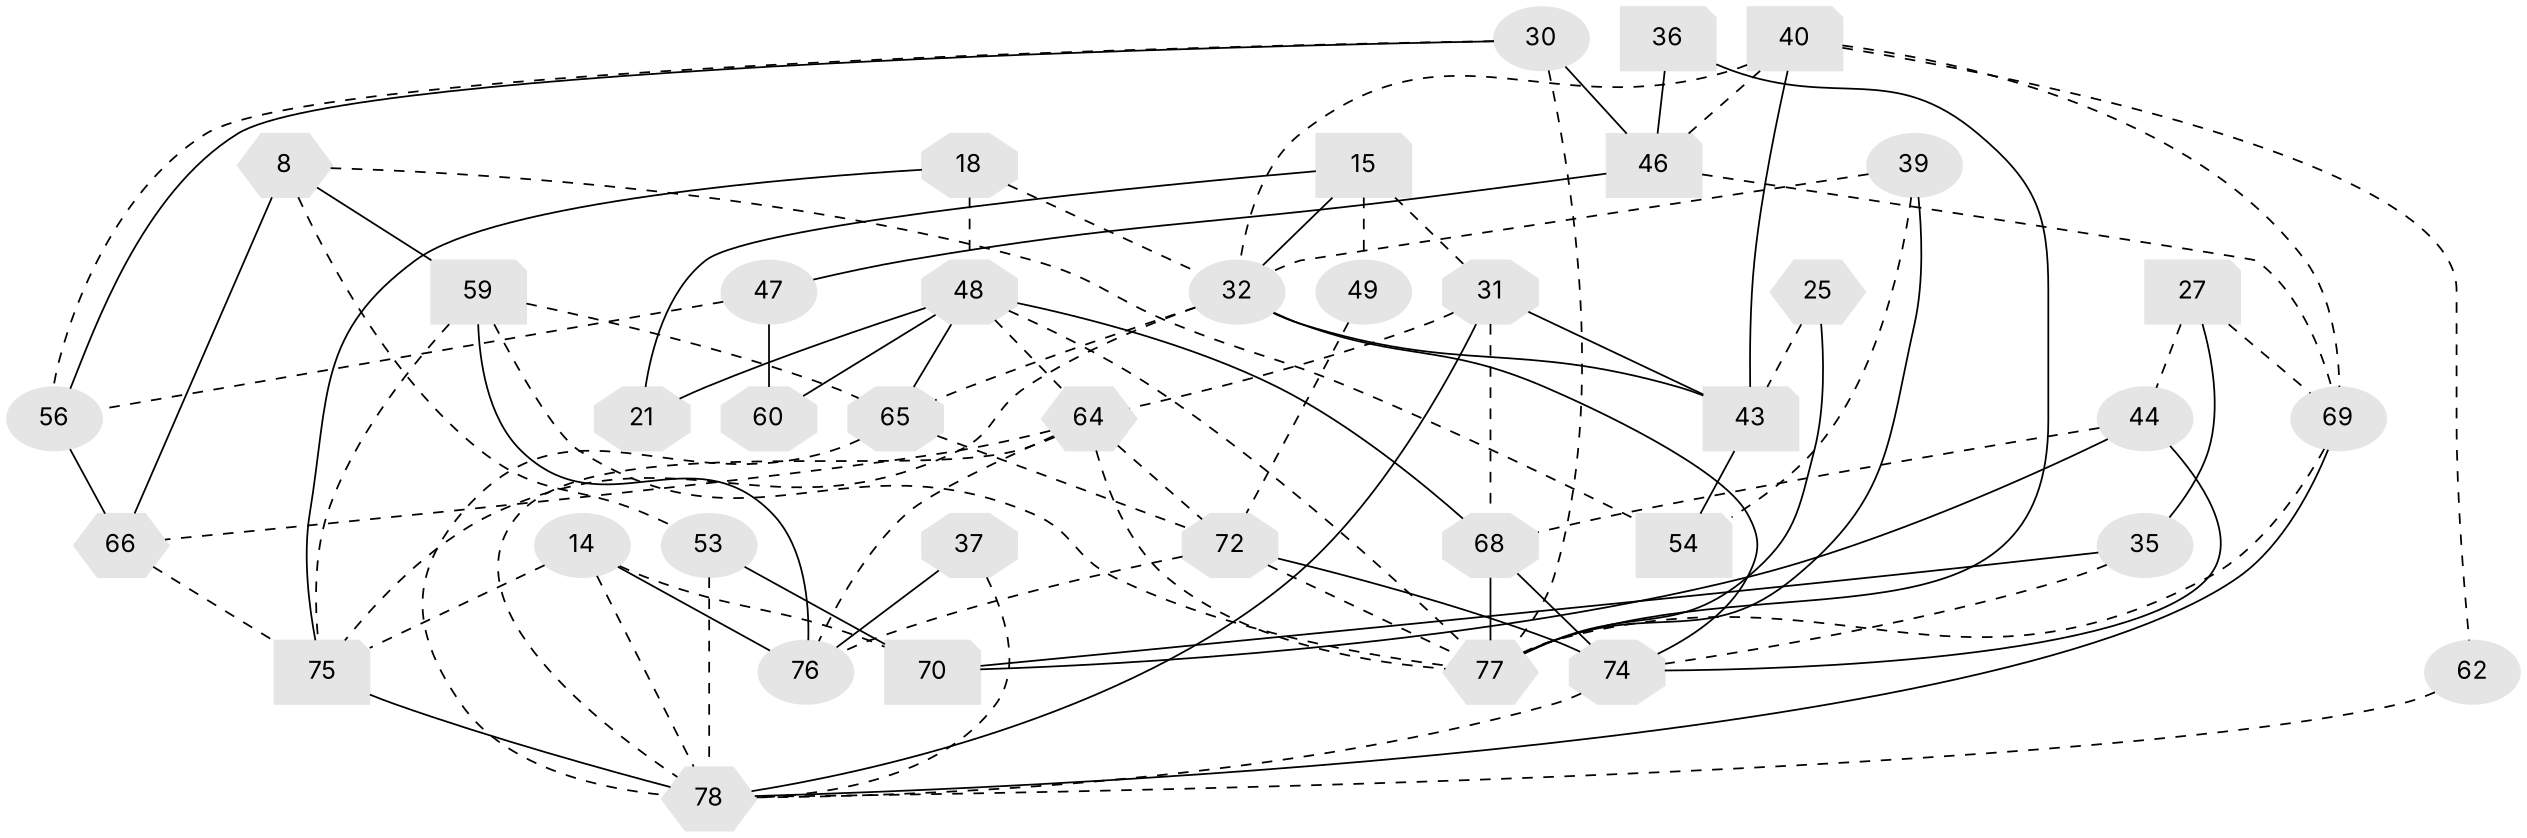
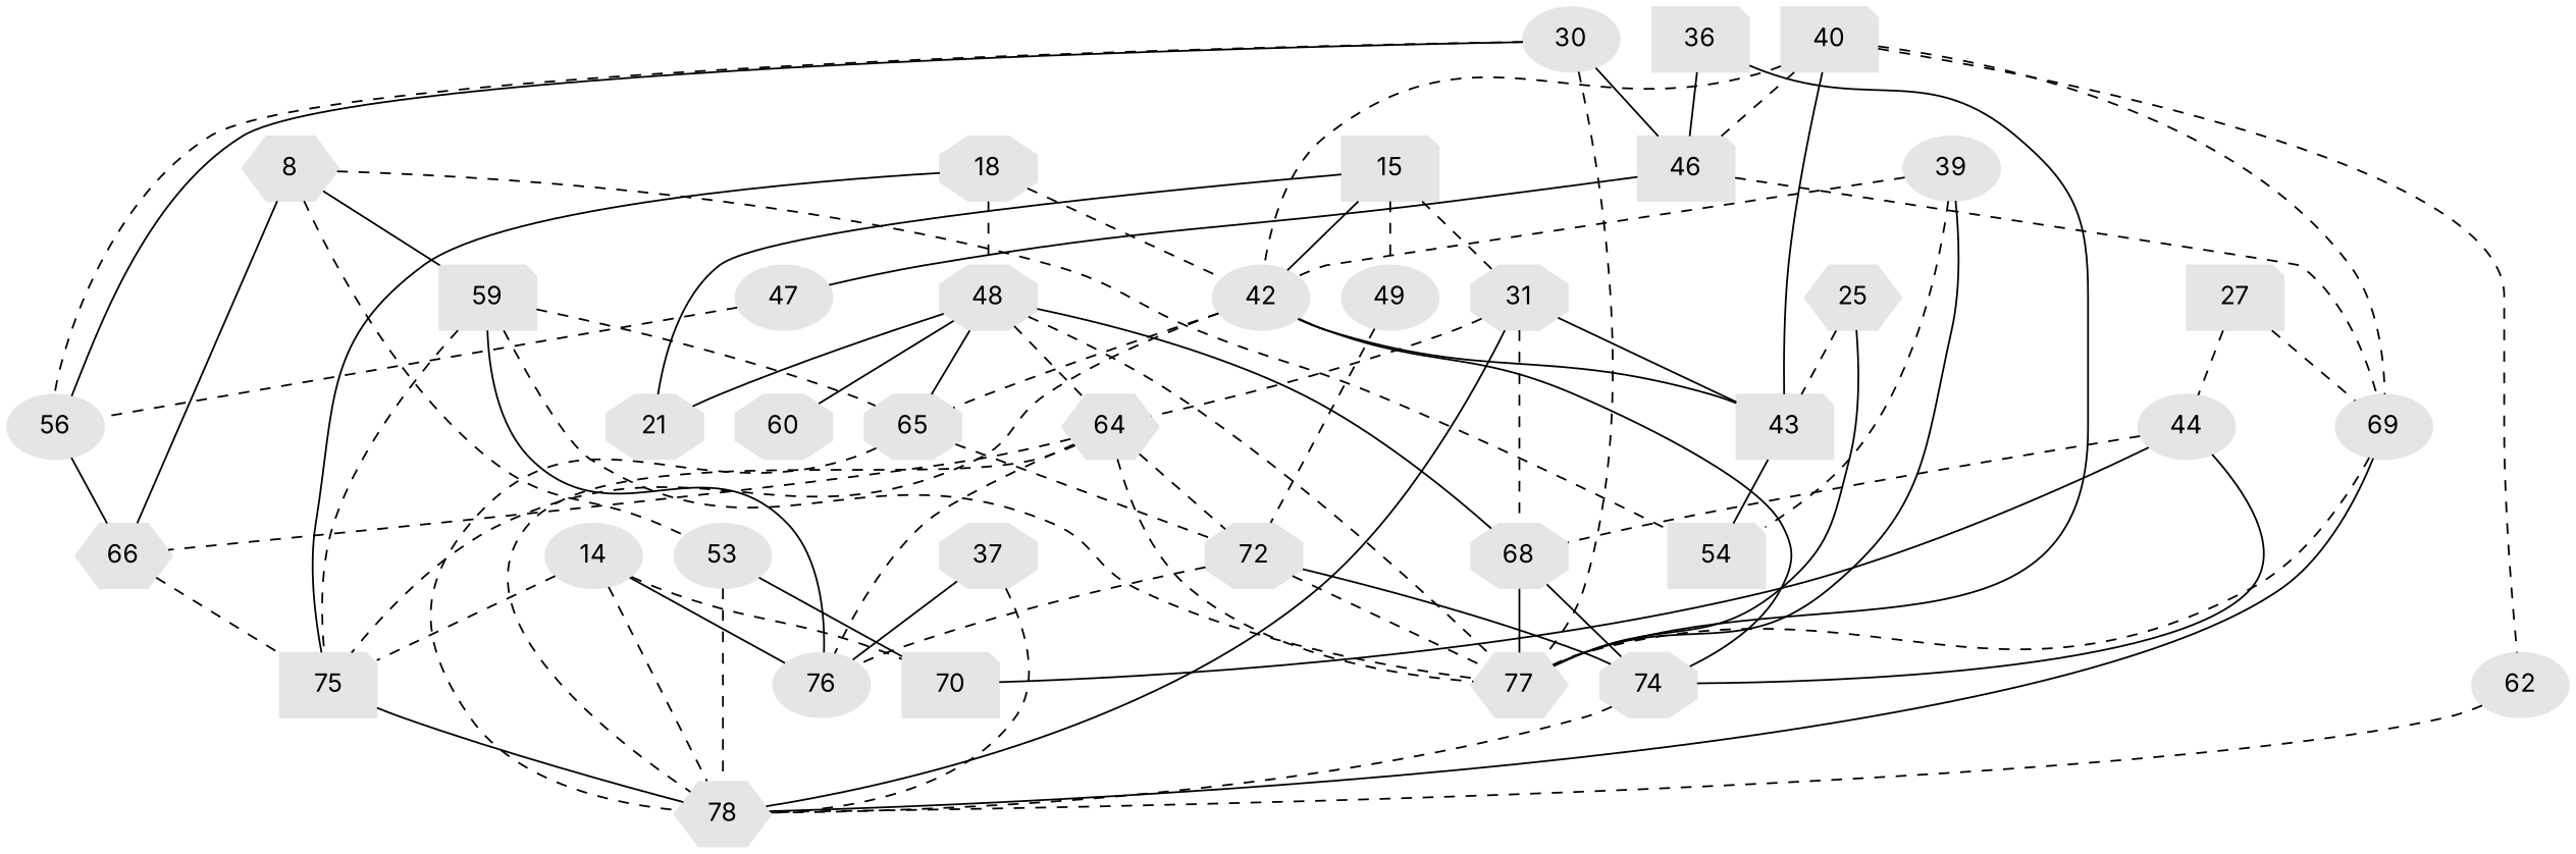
  graph {
    fontname=Inter
    node [color=gray90 fontname=Inter shape=ellipse style=filled]
    edge [fontname=Inter style=dashed]
    8 [shape=hexagon]
    53
    54 [shape=note]
    59 [shape=note super="+29"]
    66 [shape=hexagon super="+6"]
    70 [shape=note super="+41"]
    78 [shape=hexagon super="+73"]
    75 [shape=note super="+5"]
    76 [super="+71"]
    77 [shape=hexagon super="+9+38"]
    65 [shape=octagon super="+28+57"]
    14
    31 [shape=octagon super="+24"]
    43 [shape=note]
    64 [shape=hexagon super="+21"]
    68 [shape=octagon super="+22"]
    15 [shape=note]
-   42 [super="+34" label=32]
+   42 [super="+34"]
    49
    n20 [label=21 shape=octagon]
    74 [shape=octagon super="+50"]
    72 [shape=octagon super="+26+58+63"]
    18 [shape=octagon]
    48 [shape=octagon super="+3+45"]
    60 [shape=octagon]
    25 [shape=hexagon]
    27 [shape=note]
-   35
    44
    69 [super="+67+55"]
    30 [super="+7"]
    46 [shape=note super="+33+16"]
    56
    47
    36 [shape=note]
    37 [shape=octagon]
    39
    40 [shape=note super="+1"]
    62
    8 -- 53
    8 -- 54
    8 -- 59 [style=solid]
    8 -- 66 [style=solid weight=2]
    53 -- 70 [style=solid]
    53 -- 78
    59 -- 75
    59 -- 76 [style=solid]
    59 -- 77
    59 -- 65
    66 -- 75
    75 -- 78 [style=solid weight=2]
    65 -- 78 [weight=2]
    65 -- 72 [weight=4]
    14 -- 70 [weight=2]
    14 -- 78
    14 -- 75
    14 -- 76 [style=solid weight=2]
    31 -- 78 [style=solid]
    31 -- 43 [style=solid weight=2]
    31 -- 64
    31 -- 68
    43 -- 54 [style=solid]
    64 -- 66 [weight=2]
    64 -- 78 [weight=2]
    64 -- 76 [weight=2]
    64 -- 77 [weight=2]
    64 -- 72 [weight=2]
    68 -- 77 [style=solid]
    68 -- 74 [style=solid]
    15 -- 31 [weight=2]
    15 -- 42 [style=solid]
    15 -- 49
    15 -- n20 [style=solid]
    42 -- 75
    42 -- 65
    42 -- 43 [style=solid]
    42 -- 74 [style=solid]
    49 -- 72
    74 -- 78 [weight=2]
    72 -- 76
    72 -- 77 [weight=2]
    72 -- 74 [style=solid weight=2]
    18 -- 75 [style=solid]
    18 -- 42
    18 -- 48
    48 -- 77
    48 -- 65 [style=solid weight=3]
    48 -- 64 [weight=2]
    48 -- 68 [style=solid weight=2]
    48 -- n20 [style=solid]
    48 -- 60 [style=solid]
    25 -- 77 [style=solid]
    25 -- 43
-   27 -- 35 [style=solid]
    27 -- 44
    27 -- 69 [weight=2]
-   35 -- 70 [style=solid]
-   35 -- 74
    44 -- 70 [style=solid]
    44 -- 68
    44 -- 74 [style=solid weight=2]
    69 -- 78 [style=solid weight=2]
    69 -- 77
    30 -- 77 [weight=2]
    30 -- 46 [style=solid weight=2]
    30 -- 56
    30 -- 56 [style=solid]
    46 -- 69
    46 -- 47 [style=solid]
    56 -- 66 [style=solid]
-   47 -- 60 [style=solid]
    47 -- 56
    36 -- 77 [style=solid]
    36 -- 46 [style=solid]
    37 -- 78
    37 -- 76 [style=solid]
    39 -- 54
    39 -- 77 [style=solid]
    39 -- 42
    40 -- 43 [style=solid weight=2]
    40 -- 42
    40 -- 69
    40 -- 46
    40 -- 62
    62 -- 78
  }
